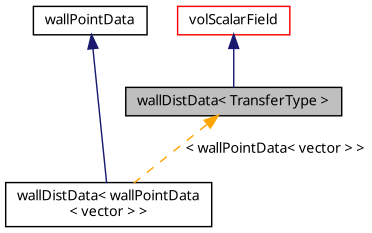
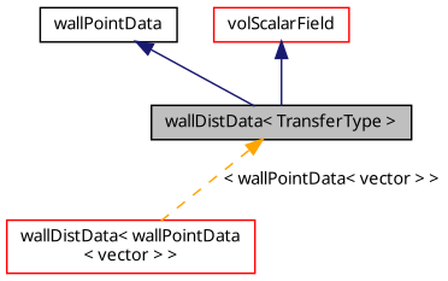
  digraph {
    fontname="Noto Sans"
    node [color=black fontname="Noto Sans" fontsize=10 shape=record]
    edge [color=midnightblue dir=back fontname="Noto Sans" fontsize=10 labelfontname=FreeSans labelfontsize=10 style=solid]
    n1 [fillcolor=grey75 fontcolor=black height=0.2 label="wallDistData\< TransferType \>" style=filled width=0.4]
-   n2 [height=0.2 label="wallDistData\< wallPointData\l\< vector \> \>" width=0.4]
+   n2 [color=red height=0.2 label="wallDistData\< wallPointData\l\< vector \> \>" width=0.4]
    n3 [color=red height=0.2 label=volScalarField width=0.4]
    n4 [height=0.2 label=wallPointData width=0.4]
    n1 -> n2 [color=orange label=" \< wallPointData\< vector \> \>" style=dashed]
    n3 -> n1
-   n4 -> n2
+   n4 -> n1
  }
